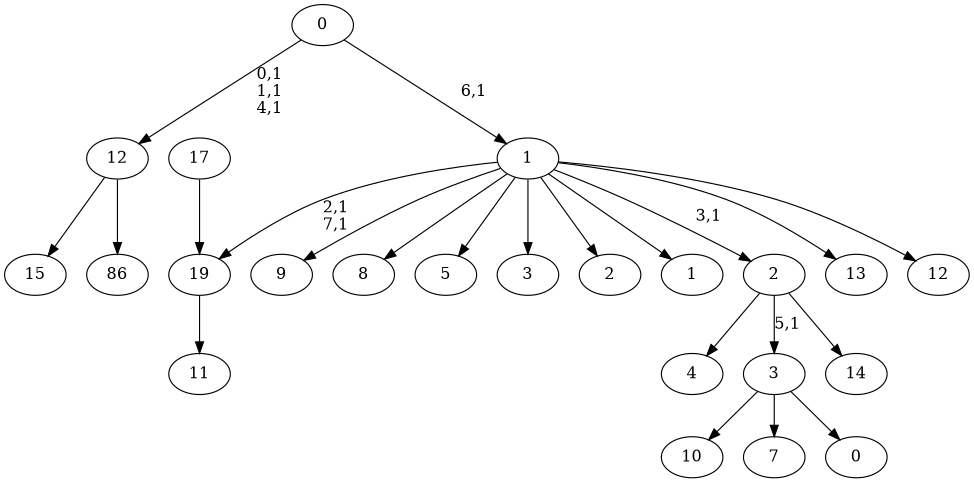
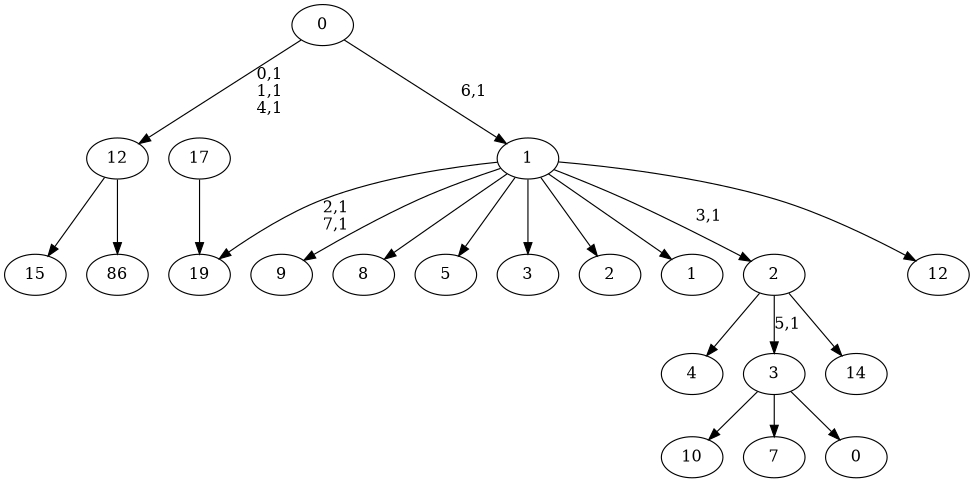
  digraph {
    n1 [label=17]
    19
    n3 [label=86]
    n4 [label=15]
    n5 [label=14]
-   n6 [label=13]
    n7 [label=12]
-   n8 [label=11]
    n9 [label=10]
    n10 [label=9]
    n11 [label=8]
    n12 [label=7]
    12
    n14 [label=5]
    n15 [label=4]
    n16 [label=3]
    n17 [label=2]
    n18 [label=1]
    n19 [label=0]
    3
    2
    1
    0
    n1 -> 19
-   19 -> n8
    12 -> n3
    12 -> n4
    3 -> n9
    3 -> n12
    3 -> n19
    2 -> n5
    2 -> n15
    2 -> 3 [label="5,1"]
    1 -> 19 [label="2,1\n7,1"]
-   1 -> n6
    1 -> n7
    1 -> n10
    1 -> n11
    1 -> n14
    1 -> n16
    1 -> n17
    1 -> n18
    1 -> 2 [label="3,1"]
    0 -> 12 [label="0,1\n1,1\n4,1"]
    0 -> 1 [label="6,1"]
  }
